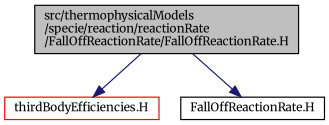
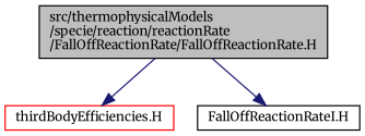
  digraph {
    fontname=Merriweather
    node [color=black fontname=Merriweather fontsize=10 shape=record]
    edge [color=midnightblue fontname=Merriweather fontsize=10 labelfontname=FreeSans labelfontsize=10 style=solid]
    n1 [fillcolor=grey75 fontcolor=black height=0.2 label="src/thermophysicalModels\l/specie/reaction/reactionRate\l/FallOffReactionRate/FallOffReactionRate.H" style=filled width=0.4]
    n2 [color=red height=0.2 label="thirdBodyEfficiencies.H" width=0.4]
-   n3 [height=0.2 label="FallOffReactionRate.H" width=0.4]
+   n3 [height=0.2 label="FallOffReactionRateI.H" width=0.4]
    n1 -> n2
    n1 -> n3
  }
